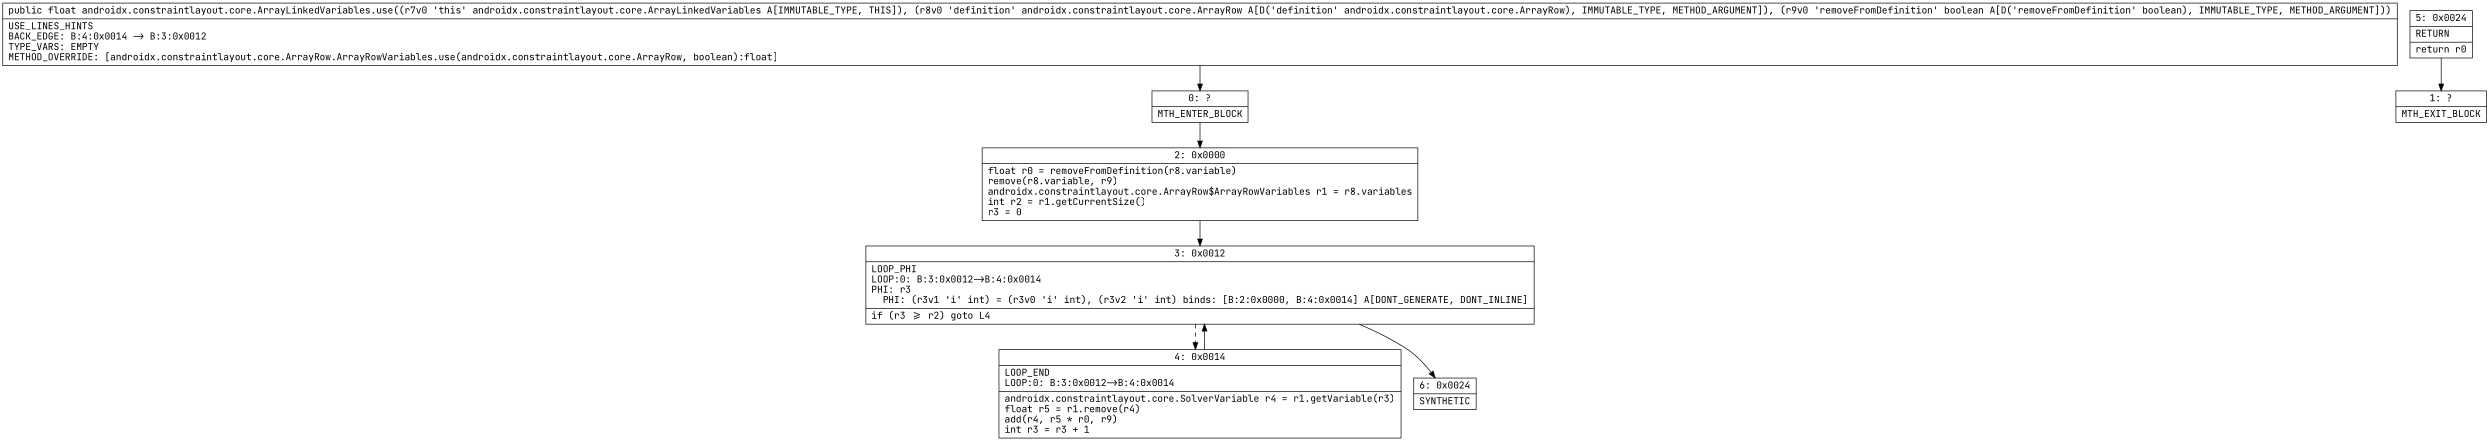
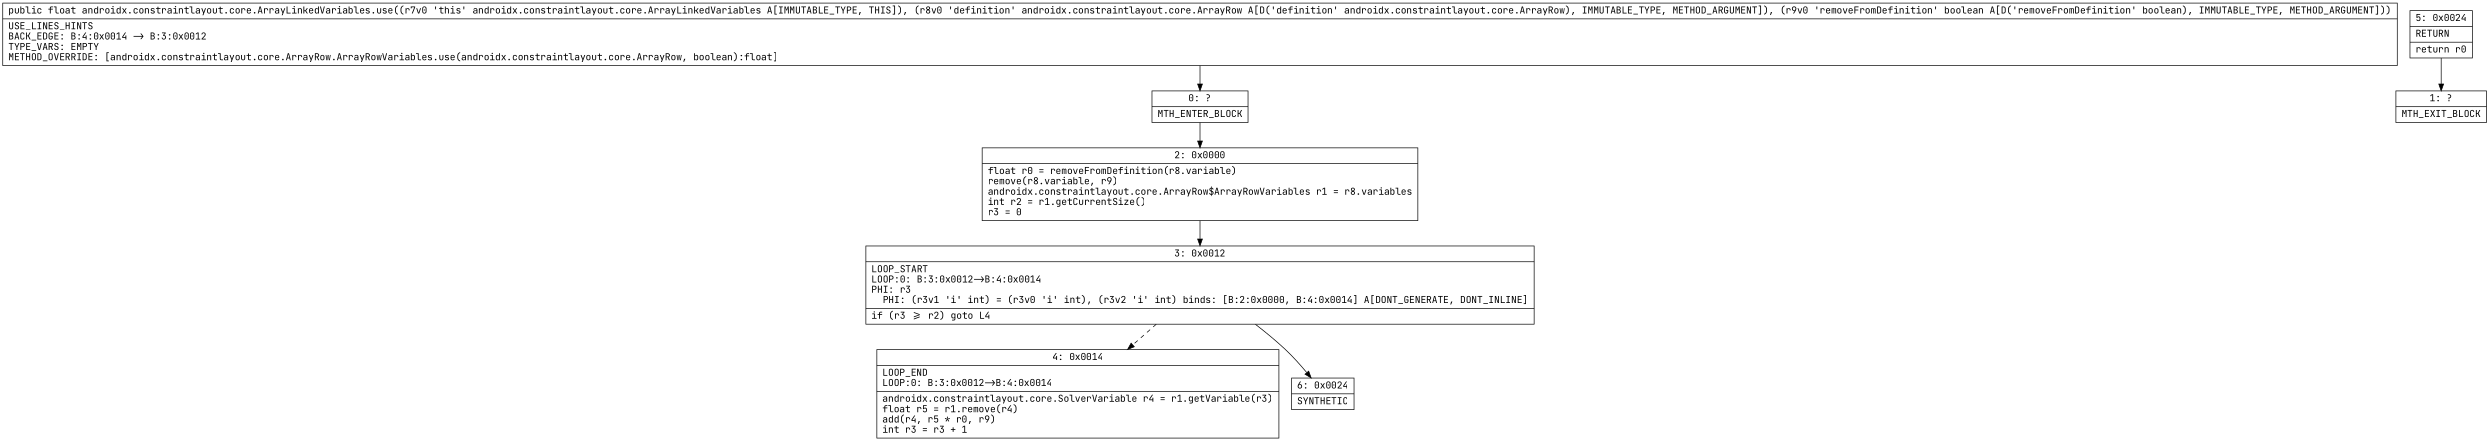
  digraph {
    fontname="JetBrains Mono"
    node [fontname="JetBrains Mono" shape=record]
    edge [fontname="JetBrains Mono"]
    n1 [label="{0\:\ ?|MTH_ENTER_BLOCK\l}"]
    n2 [label="{2\:\ 0x0000|float r0 = removeFromDefinition(r8.variable)\lremove(r8.variable, r9)\landroidx.constraintlayout.core.ArrayRow$ArrayRowVariables r1 = r8.variables\lint r2 = r1.getCurrentSize()\lr3 = 0\l}"]
-   n3 [label="{3\:\ 0x0012|LOOP_PHI\lLOOP:0: B:3:0x0012\-\>B:4:0x0014\lPHI: r3 \l  PHI: (r3v1 'i' int) = (r3v0 'i' int), (r3v2 'i' int) binds: [B:2:0x0000, B:4:0x0014] A[DONT_GENERATE, DONT_INLINE]\l|if (r3 \>= r2) goto L4\l}"]
+   n3 [label="{3\:\ 0x0012|LOOP_START\lLOOP:0: B:3:0x0012\-\>B:4:0x0014\lPHI: r3 \l  PHI: (r3v1 'i' int) = (r3v0 'i' int), (r3v2 'i' int) binds: [B:2:0x0000, B:4:0x0014] A[DONT_GENERATE, DONT_INLINE]\l|if (r3 \>= r2) goto L4\l}"]
    n4 [label="{4\:\ 0x0014|LOOP_END\lLOOP:0: B:3:0x0012\-\>B:4:0x0014\l|androidx.constraintlayout.core.SolverVariable r4 = r1.getVariable(r3)\lfloat r5 = r1.remove(r4)\ladd(r4, r5 * r0, r9)\lint r3 = r3 + 1\l}"]
    n5 [label="{6\:\ 0x0024|SYNTHETIC\l}"]
    n6 [label="{5\:\ 0x0024|RETURN\l|return r0\l}"]
    n7 [label="{1\:\ ?|MTH_EXIT_BLOCK\l}"]
    n8 [label="{public float androidx.constraintlayout.core.ArrayLinkedVariables.use((r7v0 'this' androidx.constraintlayout.core.ArrayLinkedVariables A[IMMUTABLE_TYPE, THIS]), (r8v0 'definition' androidx.constraintlayout.core.ArrayRow A[D('definition' androidx.constraintlayout.core.ArrayRow), IMMUTABLE_TYPE, METHOD_ARGUMENT]), (r9v0 'removeFromDefinition' boolean A[D('removeFromDefinition' boolean), IMMUTABLE_TYPE, METHOD_ARGUMENT]))  | USE_LINES_HINTS\lBACK_EDGE: B:4:0x0014 \-\> B:3:0x0012\lTYPE_VARS: EMPTY\lMETHOD_OVERRIDE: [androidx.constraintlayout.core.ArrayRow.ArrayRowVariables.use(androidx.constraintlayout.core.ArrayRow, boolean):float]\l}"]
    n1 -> n2
    n2 -> n3
    n3 -> n4 [style=dashed]
    n3 -> n5
-   n4 -> n3
    n6 -> n7
    n8 -> n1
  }
